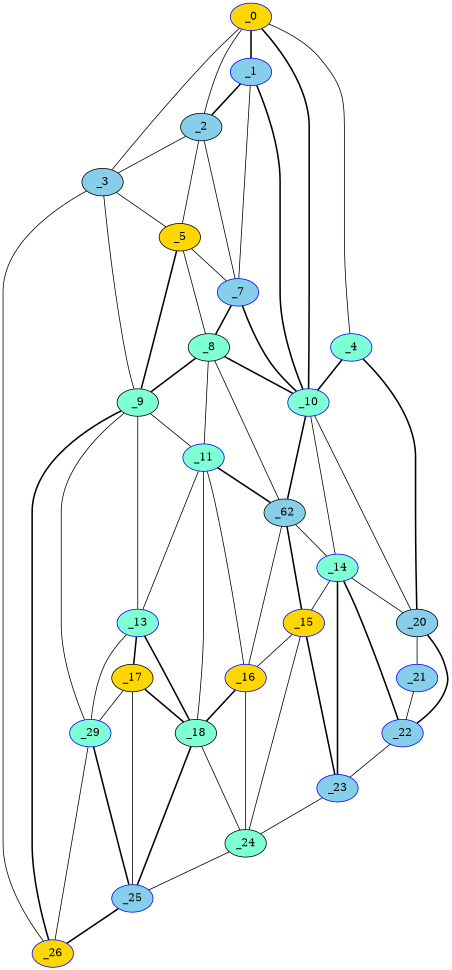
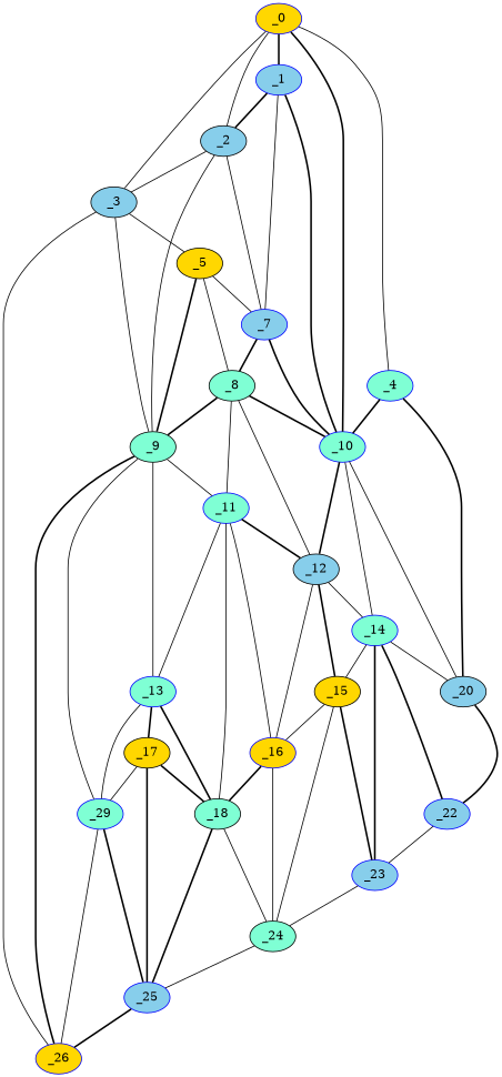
  graph {
    node [color=blue fillcolor=skyblue style=filled x=94 y=47]
    edge [style=solid valence=2]
    _0 [fillcolor=gold x=36]
    _1 [x=37 y=58]
    _2 [color=black x=37 y=64]
    _3 [color=black x=39 y=113]
    _4 [fillcolor=aquamarine x=42 y=28]
    _10 [fillcolor=aquamarine x=65 y=63]
    _7 [x=47 y=71]
    _5 [color=black fillcolor=gold x=43 y=77]
    _9 [color=black fillcolor=aquamarine x=63 y=111]
    _26 [fillcolor=gold y=118]
    _20 [color=black x=88 y=27]
-   _12 [color=black x=70 y=75 label=_62]
+   _12 [color=black x=70 y=75]
    _14 [fillcolor=aquamarine x=74 y=64]
    _8 [color=black fillcolor=aquamarine x=57 y=75]
    _11 [fillcolor=aquamarine x=68 y=81]
    _13 [fillcolor=aquamarine x=72 y=109]
    n17 [fillcolor=aquamarine label=_29 x=87 y=114]
    _22
-   _21 [y=36]
    _16 [fillcolor=gold x=78 y=80]
-   _15 [fillcolor=gold x=76 y=74]
+   _15 [color=black fillcolor=gold x=76 y=74]
    _23 [y=58]
    _18 [color=black fillcolor=aquamarine x=87 y=97]
    _17 [color=black fillcolor=gold x=79 y=109]
    _25 [y=108]
    _24 [color=black fillcolor=aquamarine y=81]
    _0 -- _1 [style=bold valence=1]
    _0 -- _2
    _0 -- _3 [valence=1]
    _0 -- _4 [valence=1]
    _0 -- _10 [style=bold valence=1]
    _1 -- _2 [style=bold]
    _1 -- _10 [style=bold]
    _1 -- _7 [valence=1]
    _2 -- _3 [valence=1]
    _2 -- _7
-   _2 -- _5
+   _2 -- _9
    _3 -- _5
    _3 -- _9 [valence=1]
    _3 -- _26 [valence=1]
    _4 -- _10 [style=bold]
    _4 -- _20 [style=bold valence=1]
    _10 -- _20
    _10 -- _12 [style=bold]
    _10 -- _14 [valence=1]
    _7 -- _10 [style=bold]
    _7 -- _8 [style=bold]
    _5 -- _7 [valence=1]
    _5 -- _9 [style=bold valence=1]
    _5 -- _8
    _9 -- _26 [style=bold]
    _9 -- _11
    _9 -- _13
    _9 -- n17
    _20 -- _22 [style=bold valence=1]
-   _20 -- _21 [valence=1]
    _12 -- _14 [valence=1]
    _12 -- _16
    _12 -- _15 [style=bold]
    _14 -- _20
    _14 -- _22 [style=bold]
    _14 -- _15
    _14 -- _23 [style=bold]
    _8 -- _10 [style=bold]
    _8 -- _9 [style=bold valence=1]
    _8 -- _12 [valence=1]
    _8 -- _11
    _11 -- _12 [style=bold]
    _11 -- _13 [valence=1]
    _11 -- _16
    _11 -- _18 [valence=1]
    _13 -- n17
    _13 -- _18 [style=bold]
    _13 -- _17 [style=bold]
    n17 -- _26
    n17 -- _25 [style=bold valence=1]
    _22 -- _23 [valence=1]
-   _21 -- _22 [valence=1]
    _16 -- _18 [style=bold]
    _16 -- _24 [valence=1]
    _15 -- _16
    _15 -- _23 [style=bold valence=1]
    _15 -- _24
    _23 -- _24 [valence=1]
    _18 -- _25 [style=bold valence=1]
    _18 -- _24
    _17 -- n17
    _17 -- _18 [style=bold]
-   _17 -- _25
+   _17 -- _25 [style=bold]
    _25 -- _26 [style=bold valence=1]
    _24 -- _25 [valence=1]
  }
